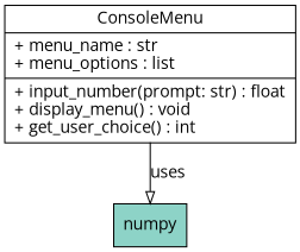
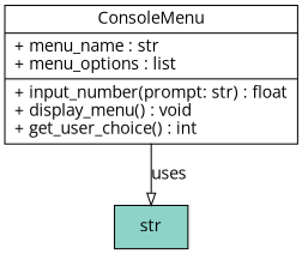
  digraph {
    fontname="Open Sans"
    node [fontname="Open Sans"]
    n1 [label="{ConsoleMenu|+ menu_name : str\l+ menu_options : list\l|+ input_number(prompt: str) : float\l+ display_menu() : void\l+ get_user_choice() : int\l}" shape=record]
-   n2 [fillcolor="#8dd3c7" label=numpy shape=box style=filled]
+   n2 [fillcolor="#8dd3c7" label=str shape=box style=filled]
    n1 -> n2 [arrowhead=onormal label=uses fontname="Open Sans"]
  }
